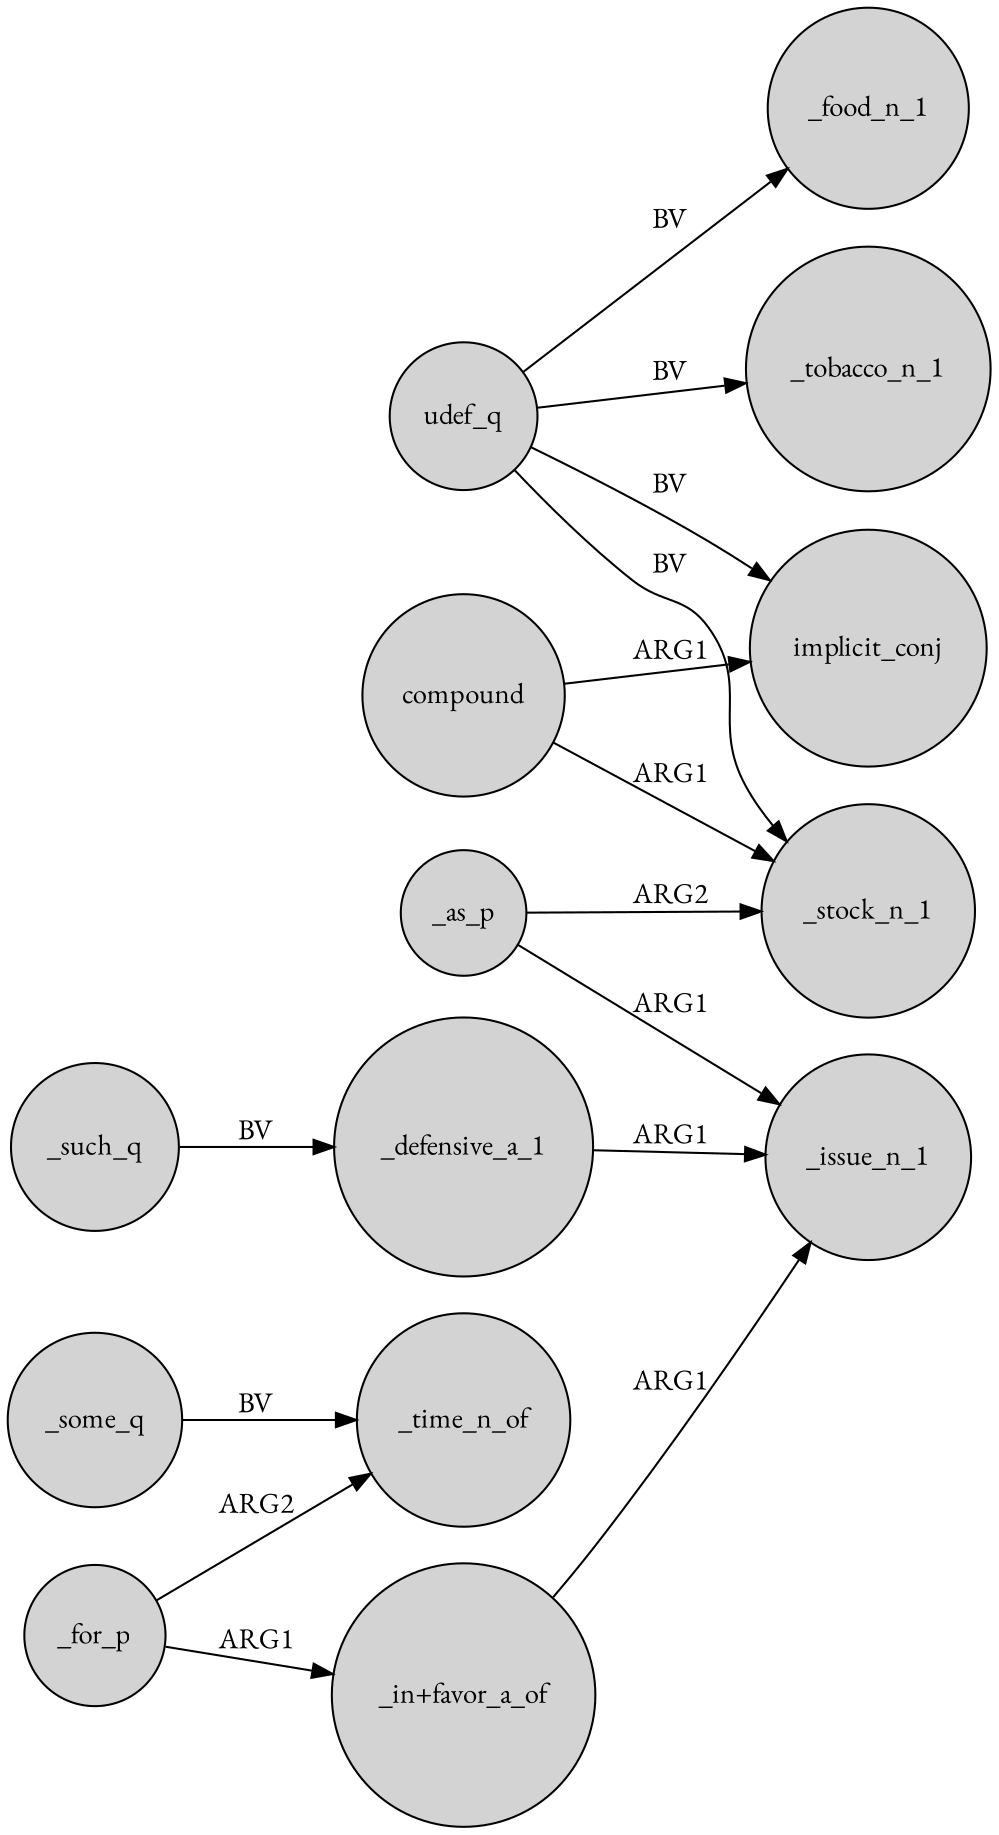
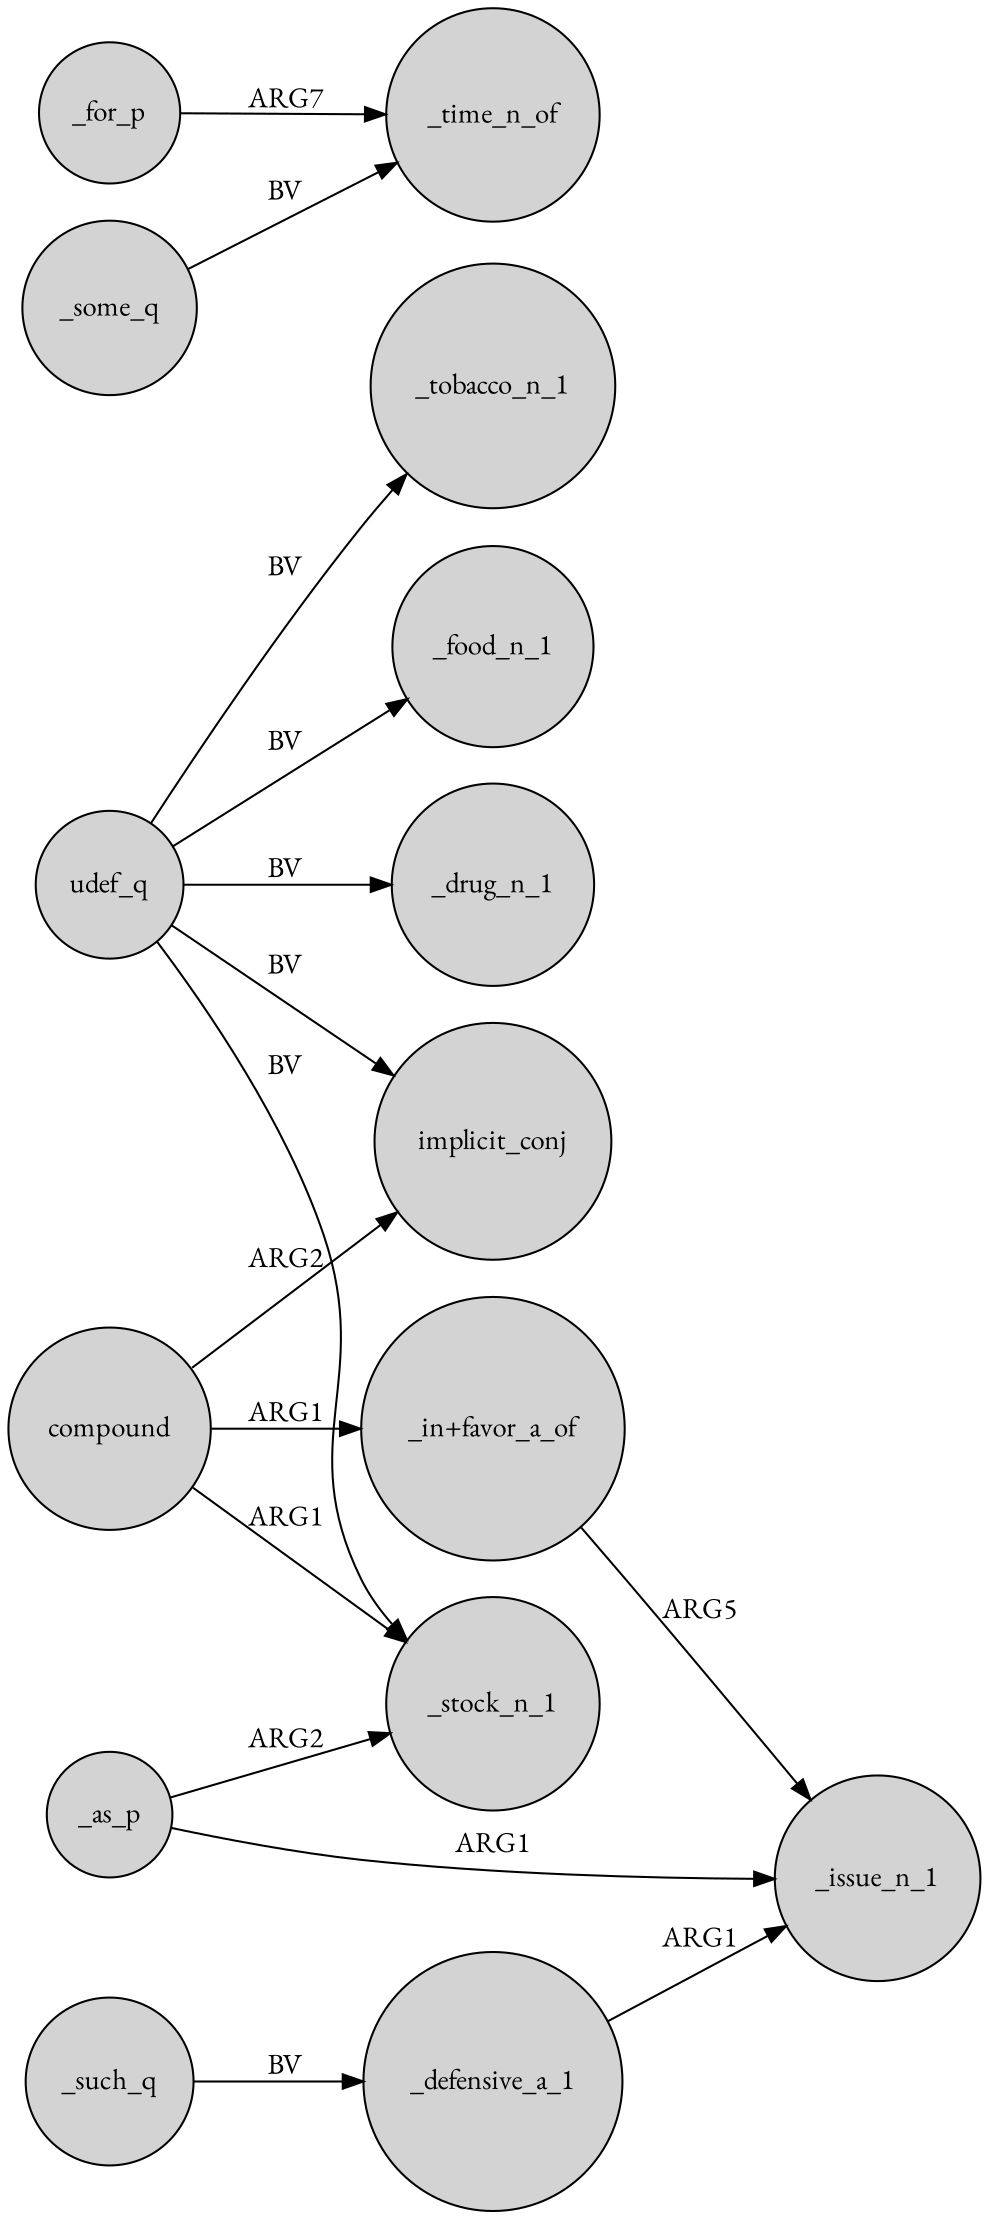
  digraph {
    fontname="EB Garamond"
    rankdir=LR
    node [fontname="EB Garamond" shape=circle style=filled]
    edge [fontname="EB Garamond"]
    udef_q
    _stock_n_1
    implicit_conj
    _food_n_1
+   _drug_n_1
    _tobacco_n_1
    compound
    _for_p
    "_in+favor_a_of"
    _time_n_of
    _issue_n_1
    _defensive_a_1
    _as_p
    _some_q
    _such_q
    udef_q -> _stock_n_1 [label=BV]
    udef_q -> implicit_conj [label=BV]
    udef_q -> _food_n_1 [label=BV]
+   udef_q -> _drug_n_1 [label=BV]
    udef_q -> _tobacco_n_1 [label=BV]
    compound -> _stock_n_1 [label=ARG1]
-   compound -> implicit_conj [label=ARG1]
-   _for_p -> "_in+favor_a_of" [label=ARG1]
-   _for_p -> _time_n_of [label=ARG2]
-   "_in+favor_a_of" -> _issue_n_1 [label=ARG1]
+   compound -> implicit_conj [label=ARG2]
+   compound -> "_in+favor_a_of" [label=ARG1]
+   _for_p -> _time_n_of [label=ARG7]
+   "_in+favor_a_of" -> _issue_n_1 [label=ARG5]
    _defensive_a_1 -> _issue_n_1 [label=ARG1]
    _as_p -> _stock_n_1 [label=ARG2]
    _as_p -> _issue_n_1 [label=ARG1]
    _some_q -> _time_n_of [label=BV]
    _such_q -> _defensive_a_1 [label=BV]
  }
